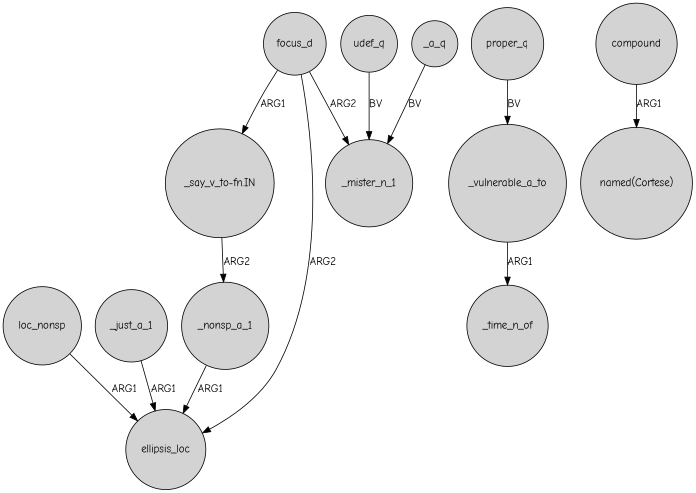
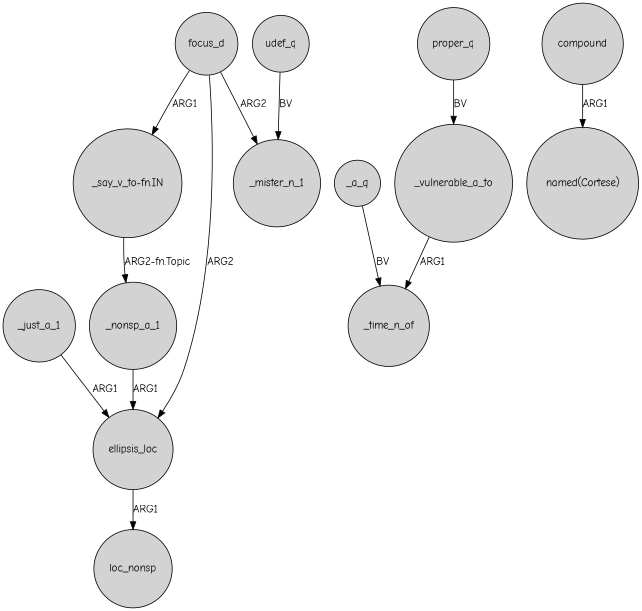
  digraph {
    fontname="Comic Neue"
    node [fontname="Comic Neue" shape=circle style=filled]
    edge [fontname="Comic Neue"]
    n1 [label=_nonsp_a_1]
    "_say_v_to-fn.IN"
    n3 [label=ellipsis_loc]
    _vulnerable_a_to
    _time_n_of
    udef_q
    _mister_n_1
    loc_nonsp
    proper_q
    _a_q
    compound
    "named(Cortese)"
    _just_a_1
    focus_d
    n1 -> n3 [label=ARG1]
-   "_say_v_to-fn.IN" -> n1 [label=ARG2]
+   "_say_v_to-fn.IN" -> n1 [label="ARG2-fn.Topic"]
    _vulnerable_a_to -> _time_n_of [label=ARG1]
    udef_q -> _mister_n_1 [label=BV]
-   loc_nonsp -> n3 [label=ARG1]
+   n3 -> loc_nonsp [label=ARG1]
    proper_q -> _vulnerable_a_to [label=BV]
-   _a_q -> _mister_n_1 [label=BV]
+   _a_q -> _time_n_of [label=BV]
    compound -> "named(Cortese)" [label=ARG1]
    _just_a_1 -> n3 [label=ARG1]
    focus_d -> "_say_v_to-fn.IN" [label=ARG1]
    focus_d -> n3 [label=ARG2]
    focus_d -> _mister_n_1 [label=ARG2]
  }
